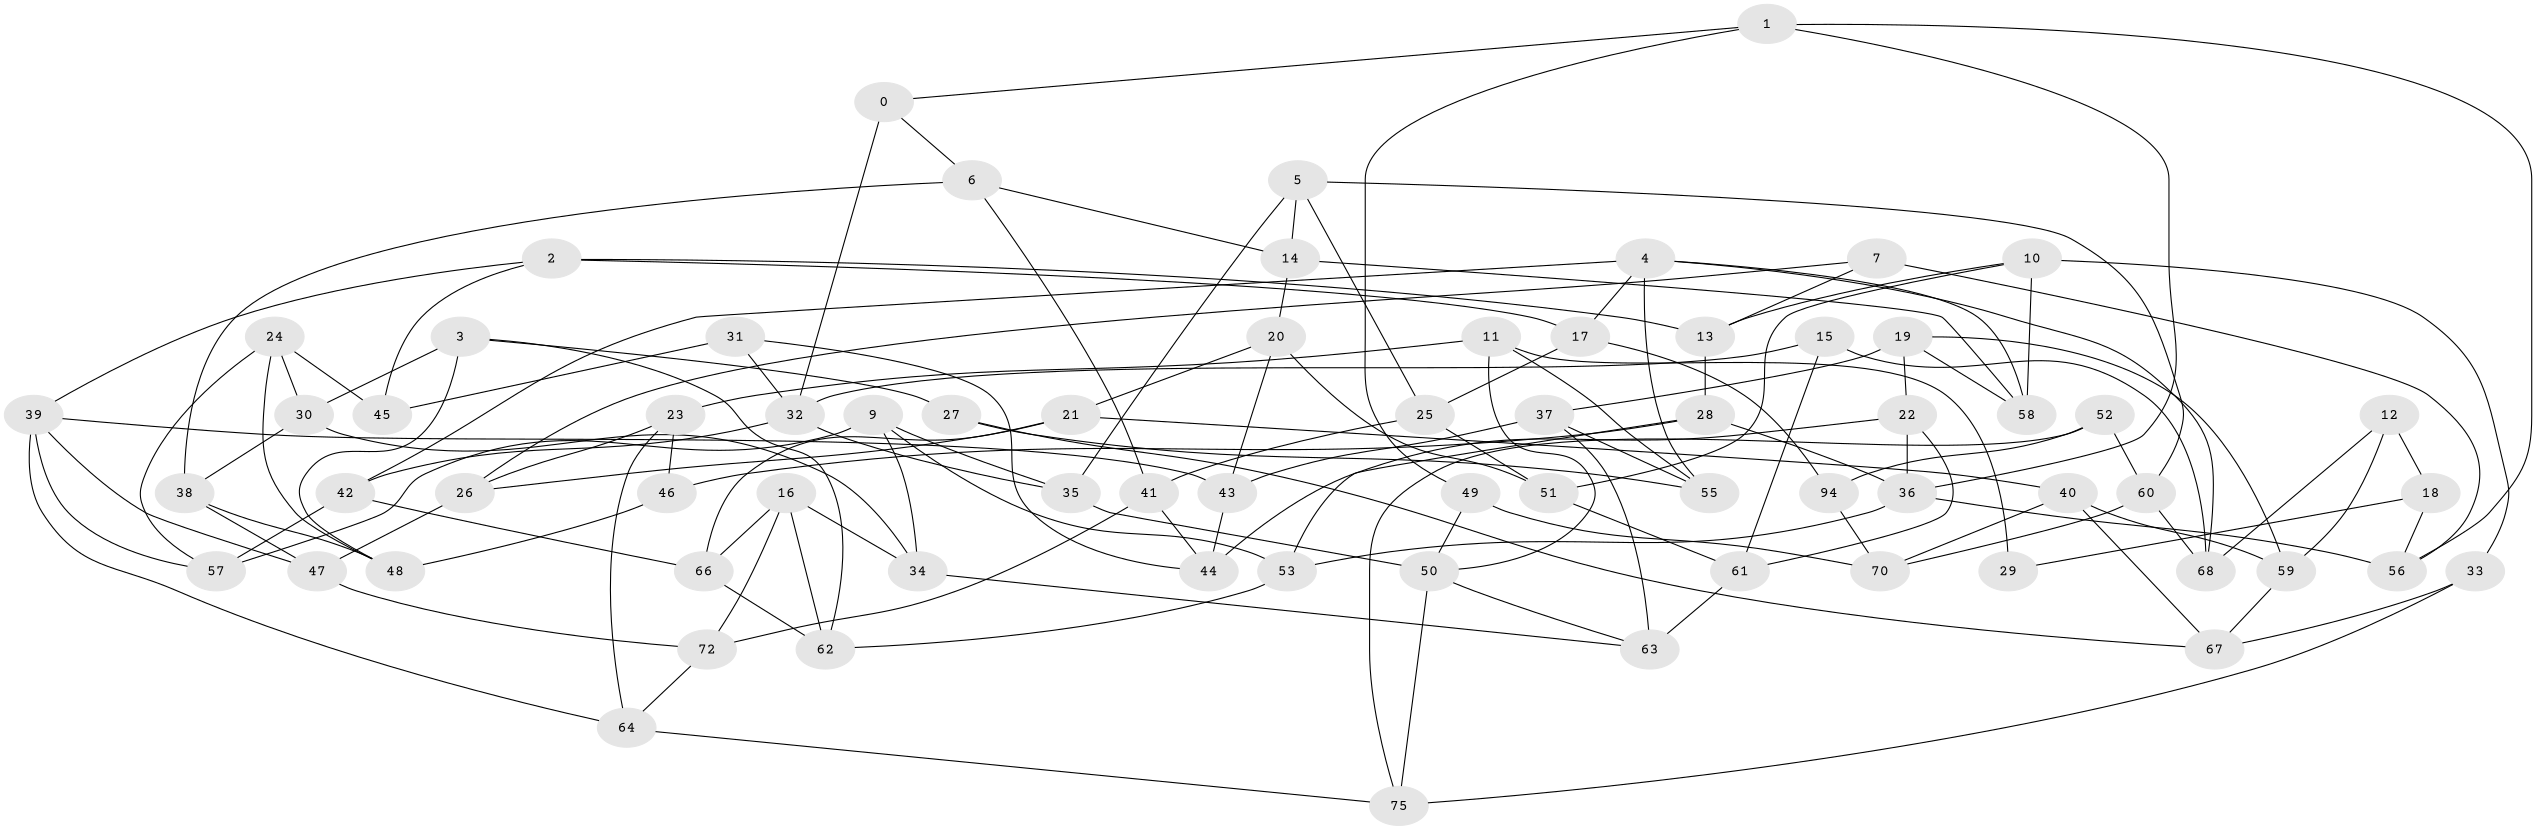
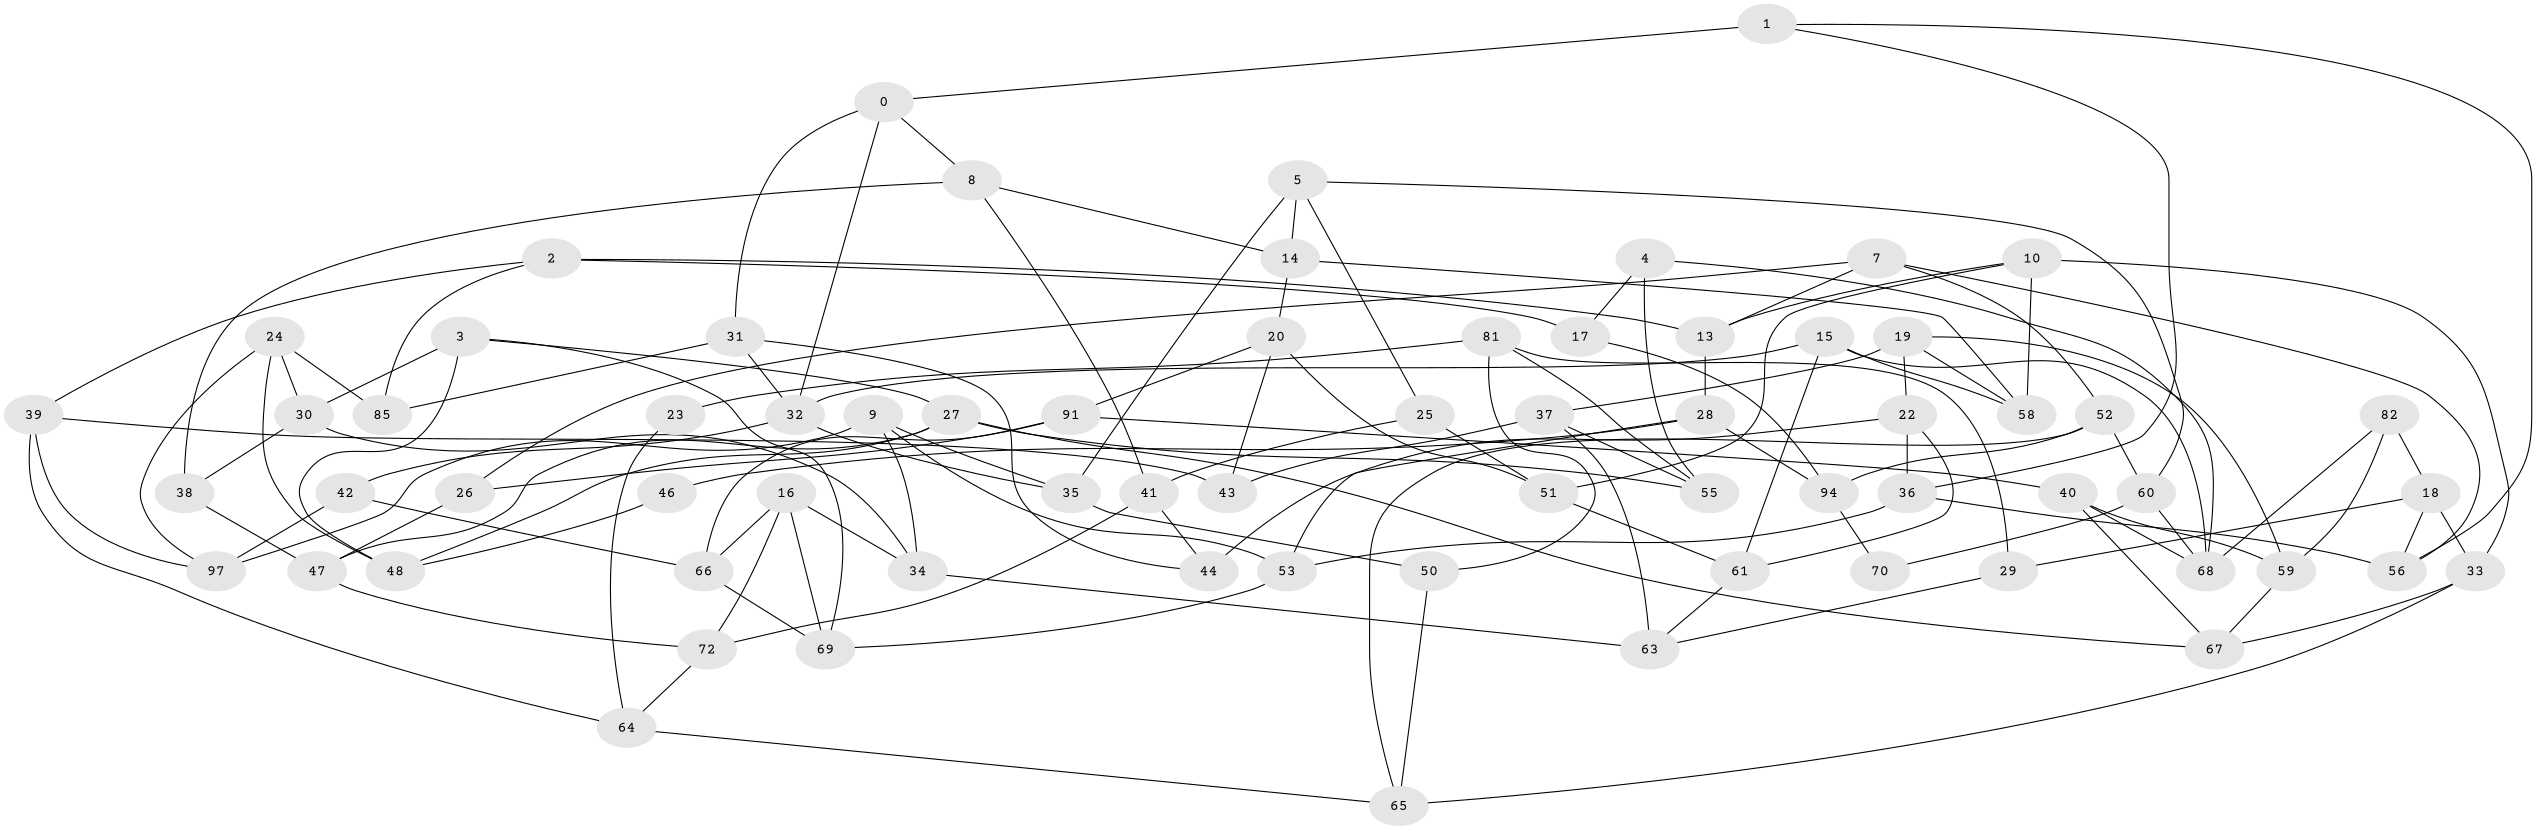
  graph {
    fontname="Courier Prime"
    node [color=gray90 fontname="Courier Prime" style=filled]
    edge [fontname="Courier Prime"]
    n1 [label=0]
    1
    36
-   49
    56
-   8 [label=6]
+   8
    31
    32
    53
    50
    70
    2
    13
    17
    39
-   45
+   45 [label=85]
    28
    25
    n19 [label=94]
-   57
+   57 [label=97]
    43
    64
    3
    27
    30
    48
-   69 [label=62]
+   69
    55
    47
    67
    38
    34
    4
    42
    68
    66
    5
    14
    35
    60
    58
    20
    41
    51
    44
    7
    26
    52
-   65 [label=75]
+   65
    n50 [label=72]
    9
    63
    10
    33
    61
-   11
+   11 [label=81]
    23
    29
    46
-   12
+   12 [label=82]
    18
    59
-   21
+   21 [label=91]
    15
    16
    19
    22
    37
    40
    24
    n1 -- 8
+   n1 -- 31
    n1 -- 32
    1 -- n1
    1 -- 36
-   1 -- 49
    1 -- 56
    36 -- 56
    36 -- 53
-   49 -- 50
-   49 -- 70
    8 -- 38
    8 -- 14
    8 -- 41
    31 -- 32
    31 -- 45
    31 -- 44
    32 -- 42
    32 -- 35
    53 -- 69
    50 -- 65
    2 -- 13
    2 -- 17
    2 -- 39
    2 -- 45
    13 -- 28
-   17 -- 25
    17 -- n19
    39 -- 57
    39 -- 43
    39 -- 64
    28 -- 53
-   28 -- 36
+   28 -- n19
    28 -- 46
    25 -- 41
    25 -- 51
    n19 -- 70
-   43 -- 44
    64 -- 65
    3 -- 27
    3 -- 30
    3 -- 48
    3 -- 69
    27 -- 55
-   39 -- 47
+   27 -- 47
    27 -- 67
    30 -- 38
    30 -- 34
    47 -- n50
-   38 -- 48
+   27 -- 48
    38 -- 47
    34 -- 63
    4 -- 17
    4 -- 55
-   4 -- 42
    4 -- 68
    42 -- 57
    42 -- 66
    66 -- 69
    5 -- 25
    5 -- 14
    5 -- 35
    5 -- 60
    14 -- 58
    14 -- 20
    35 -- 50
    60 -- 70
    60 -- 68
    20 -- 43
    20 -- 51
    20 -- 21
    41 -- 44
    41 -- n50
    51 -- 61
    7 -- 56
    7 -- 13
    7 -- 26
+   7 -- 52
    26 -- 47
    52 -- n19
    52 -- 60
    52 -- 65
    n50 -- 64
    9 -- 53
    9 -- 57
    9 -- 34
    9 -- 35
    10 -- 13
    10 -- 58
    10 -- 51
    10 -- 33
    33 -- 67
    33 -- 65
    61 -- 63
    11 -- 50
    11 -- 55
    11 -- 23
    11 -- 29
    23 -- 64
-   23 -- 26
-   23 -- 46
-   50 -- 63
+   29 -- 63
    46 -- 48
    12 -- 68
    12 -- 18
    12 -- 59
    18 -- 56
+   18 -- 33
    18 -- 29
    59 -- 67
    21 -- 66
    21 -- 26
    21 -- 40
    15 -- 32
    15 -- 68
-   4 -- 58
+   15 -- 58
    15 -- 61
    16 -- 69
    16 -- 34
    16 -- 66
    16 -- n50
    19 -- 58
    19 -- 59
    19 -- 22
    19 -- 37
    22 -- 36
    22 -- 44
    22 -- 61
    37 -- 43
    37 -- 55
    37 -- 63
-   40 -- 70
+   40 -- 68
    40 -- 67
    40 -- 59
    24 -- 45
    24 -- 57
    24 -- 30
    24 -- 48
  }
